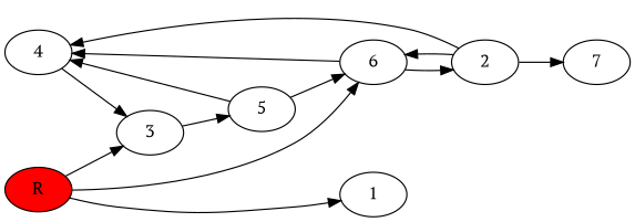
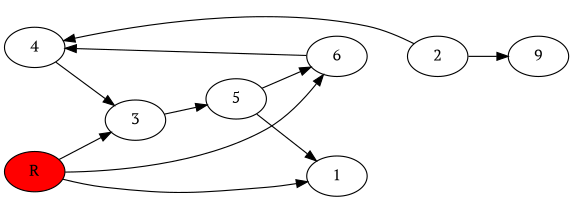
  digraph {
    fontname="PT Serif"
    rankdir=LR
    node [fontname="PT Serif"]
    edge [fontname="PT Serif"]
    4
    3
    2
    6
-   7
+   7 [label=9]
    5
    1
    R [fillcolor="#ff0000" style=filled]
    4 -> 3
    3 -> 5
    2 -> 4
-   2 -> 6
    2 -> 7
    6 -> 4
-   6 -> 2
    5 -> 6
-   5 -> 4
+   5 -> 1
    R -> 3
    R -> 6
    R -> 1
  }
